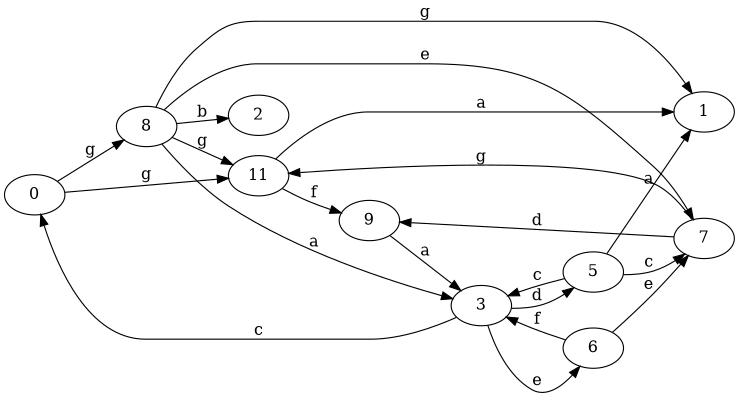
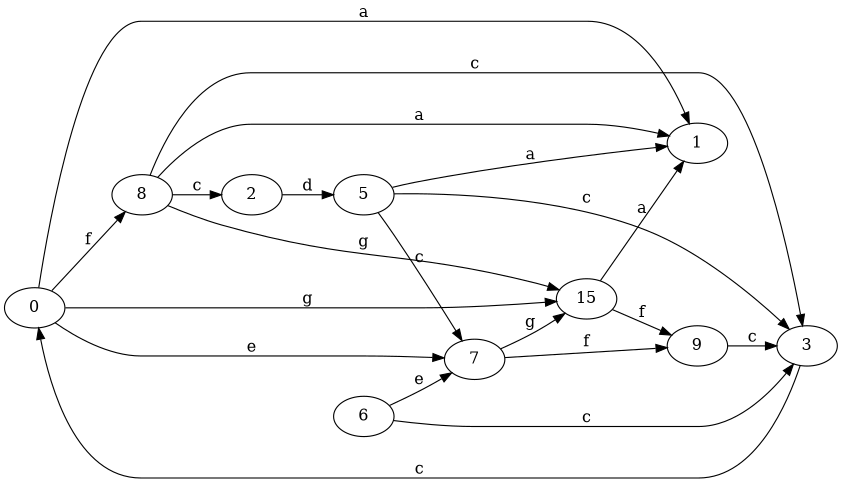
  strict digraph {
    rankdir=LR
    0
    1
    8
-   11
+   11 [label=15]
    3
    5
    6
    7
    2
    9
-   0 -> 8 [label=g]
+   0 -> 1 [label=a]
+   0 -> 8 [label=f]
    0 -> 11 [label=g]
-   8 -> 1 [label=g]
+   8 -> 1 [label=a]
    8 -> 11 [label=g]
-   8 -> 3 [label=a]
-   8 -> 7 [label=e]
-   8 -> 2 [label=b]
+   8 -> 3 [label=c]
+   0 -> 7 [label=e]
+   8 -> 2 [label=c]
    11 -> 1 [label=a]
    11 -> 9 [label=f]
    3 -> 0 [label=c]
-   3 -> 5 [label=d]
-   3 -> 6 [label=e]
+   2 -> 5 [label=d]
    5 -> 1 [label=a]
    5 -> 3 [label=c]
    5 -> 7 [label=c]
-   6 -> 3 [label=f]
+   6 -> 3 [label=c]
    6 -> 7 [label=e]
    7 -> 11 [label=g]
-   7 -> 9 [label=d]
-   9 -> 3 [label=a]
+   7 -> 9 [label=f]
+   9 -> 3 [label=c]
  }
